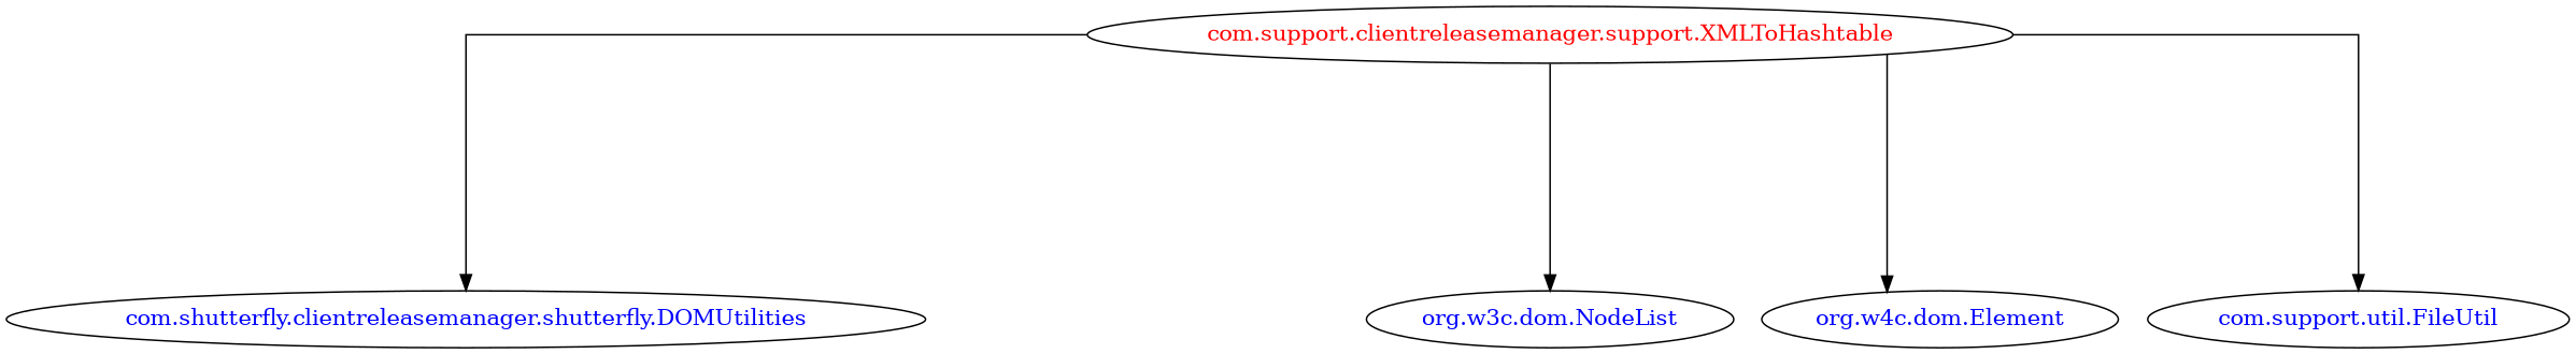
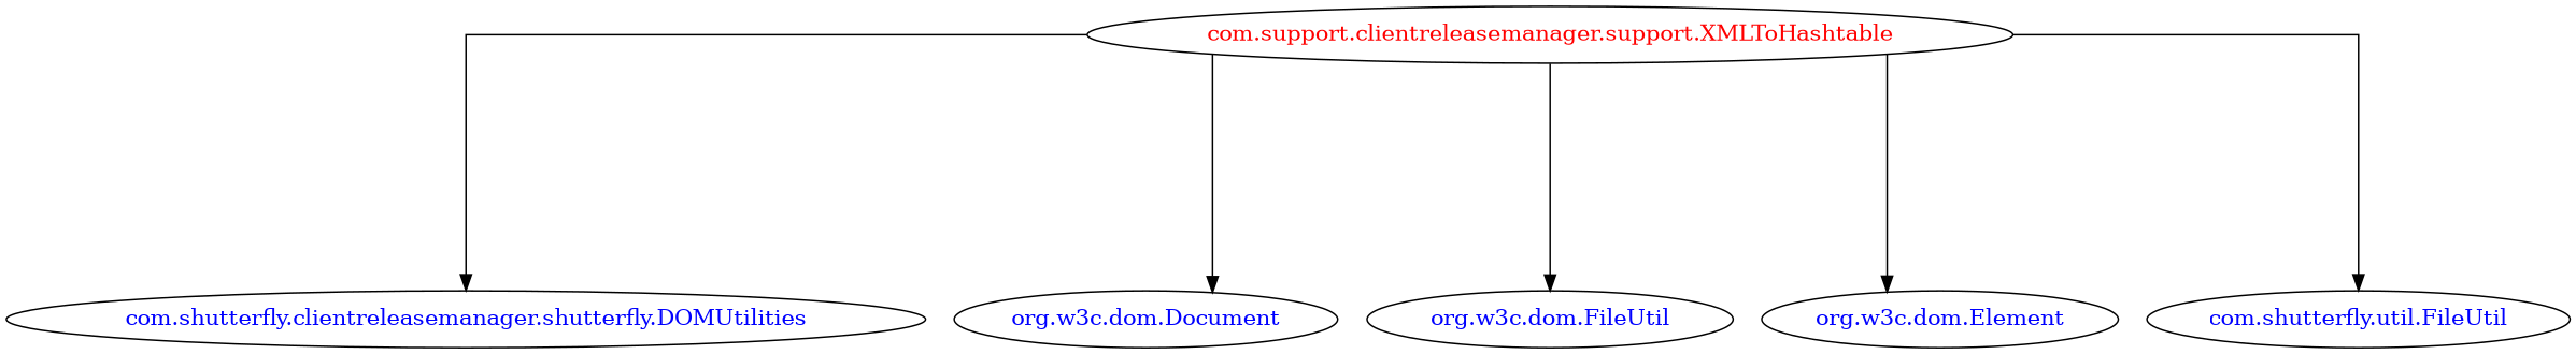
  digraph {
    concentrate=true
    rankdir=TB
    ranksep=2.0
    splines=ortho
    node [fontcolor=blue]
    n1 [fontcolor=red label="com.support.clientreleasemanager.support.XMLToHashtable"]
    n2 [label="com.shutterfly.clientreleasemanager.shutterfly.DOMUtilities"]
-   "org.w3c.dom.NodeList"
-   "org.w3c.dom.Element" [label="org.w4c.dom.Element"]
-   "com.shutterfly.util.FileUtil" [label="com.support.util.FileUtil"]
+   "org.w3c.dom.Document"
+   "org.w3c.dom.NodeList" [label="org.w3c.dom.FileUtil"]
+   "org.w3c.dom.Element"
+   "com.shutterfly.util.FileUtil"
    n1 -> n2
+   n1 -> "org.w3c.dom.Document"
    n1 -> "org.w3c.dom.NodeList"
    n1 -> "org.w3c.dom.Element"
    n1 -> "com.shutterfly.util.FileUtil"
  }
